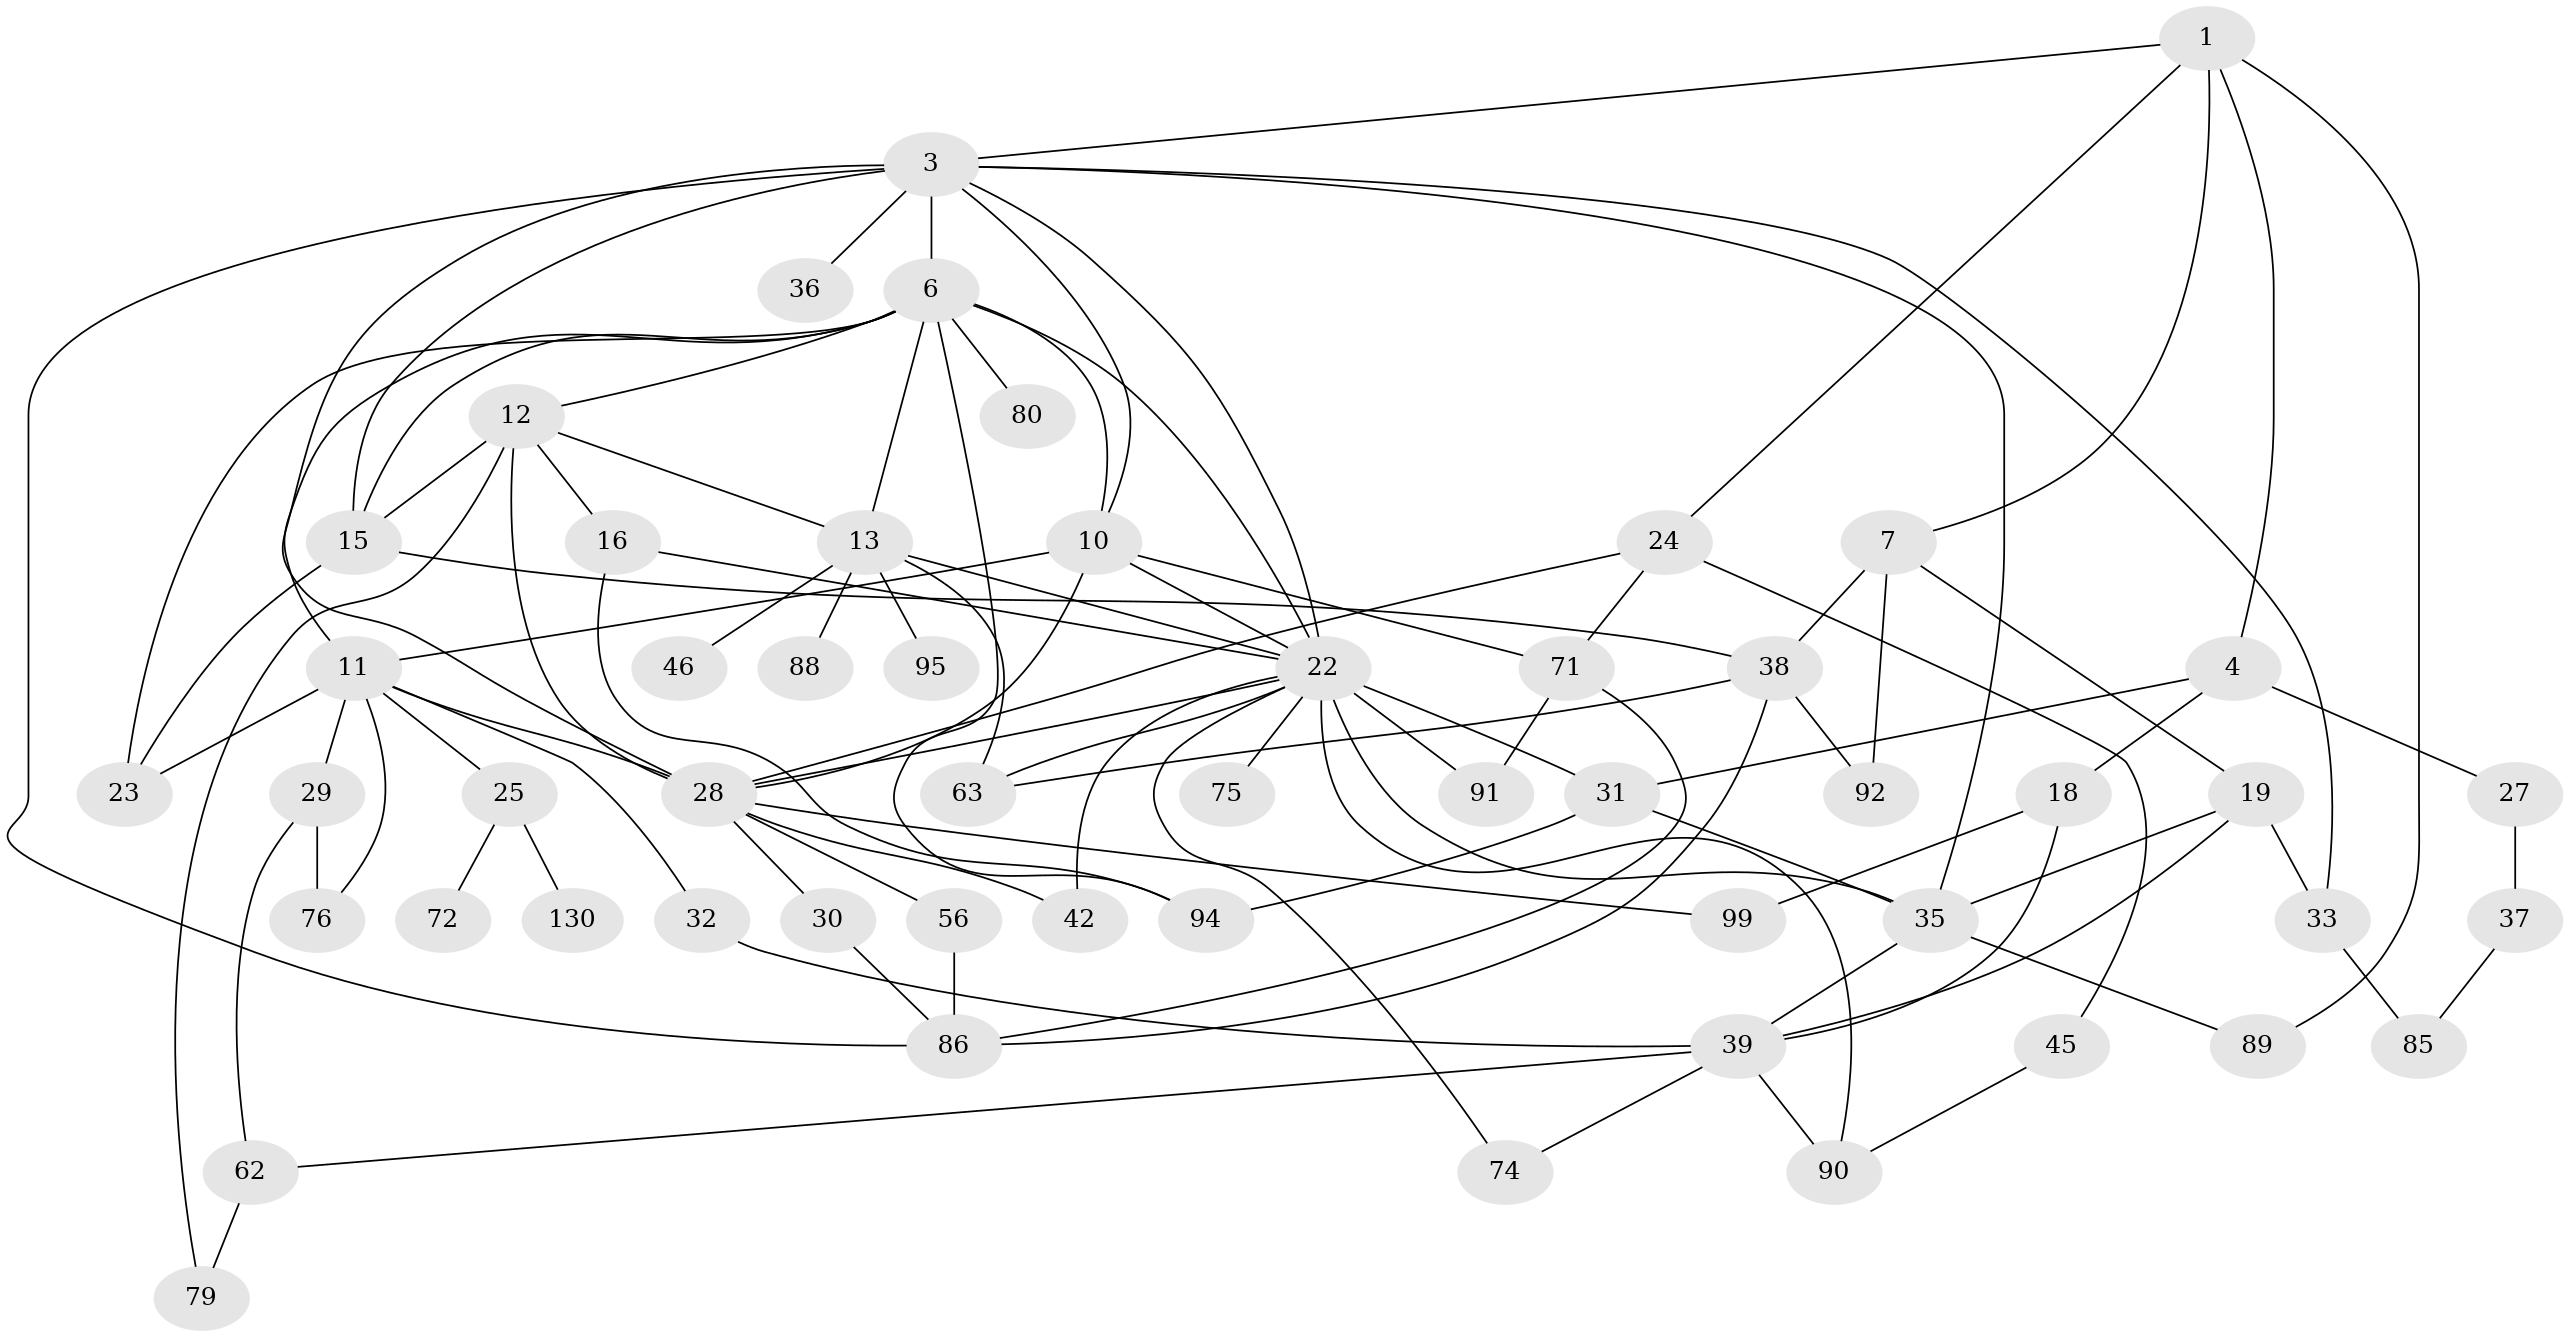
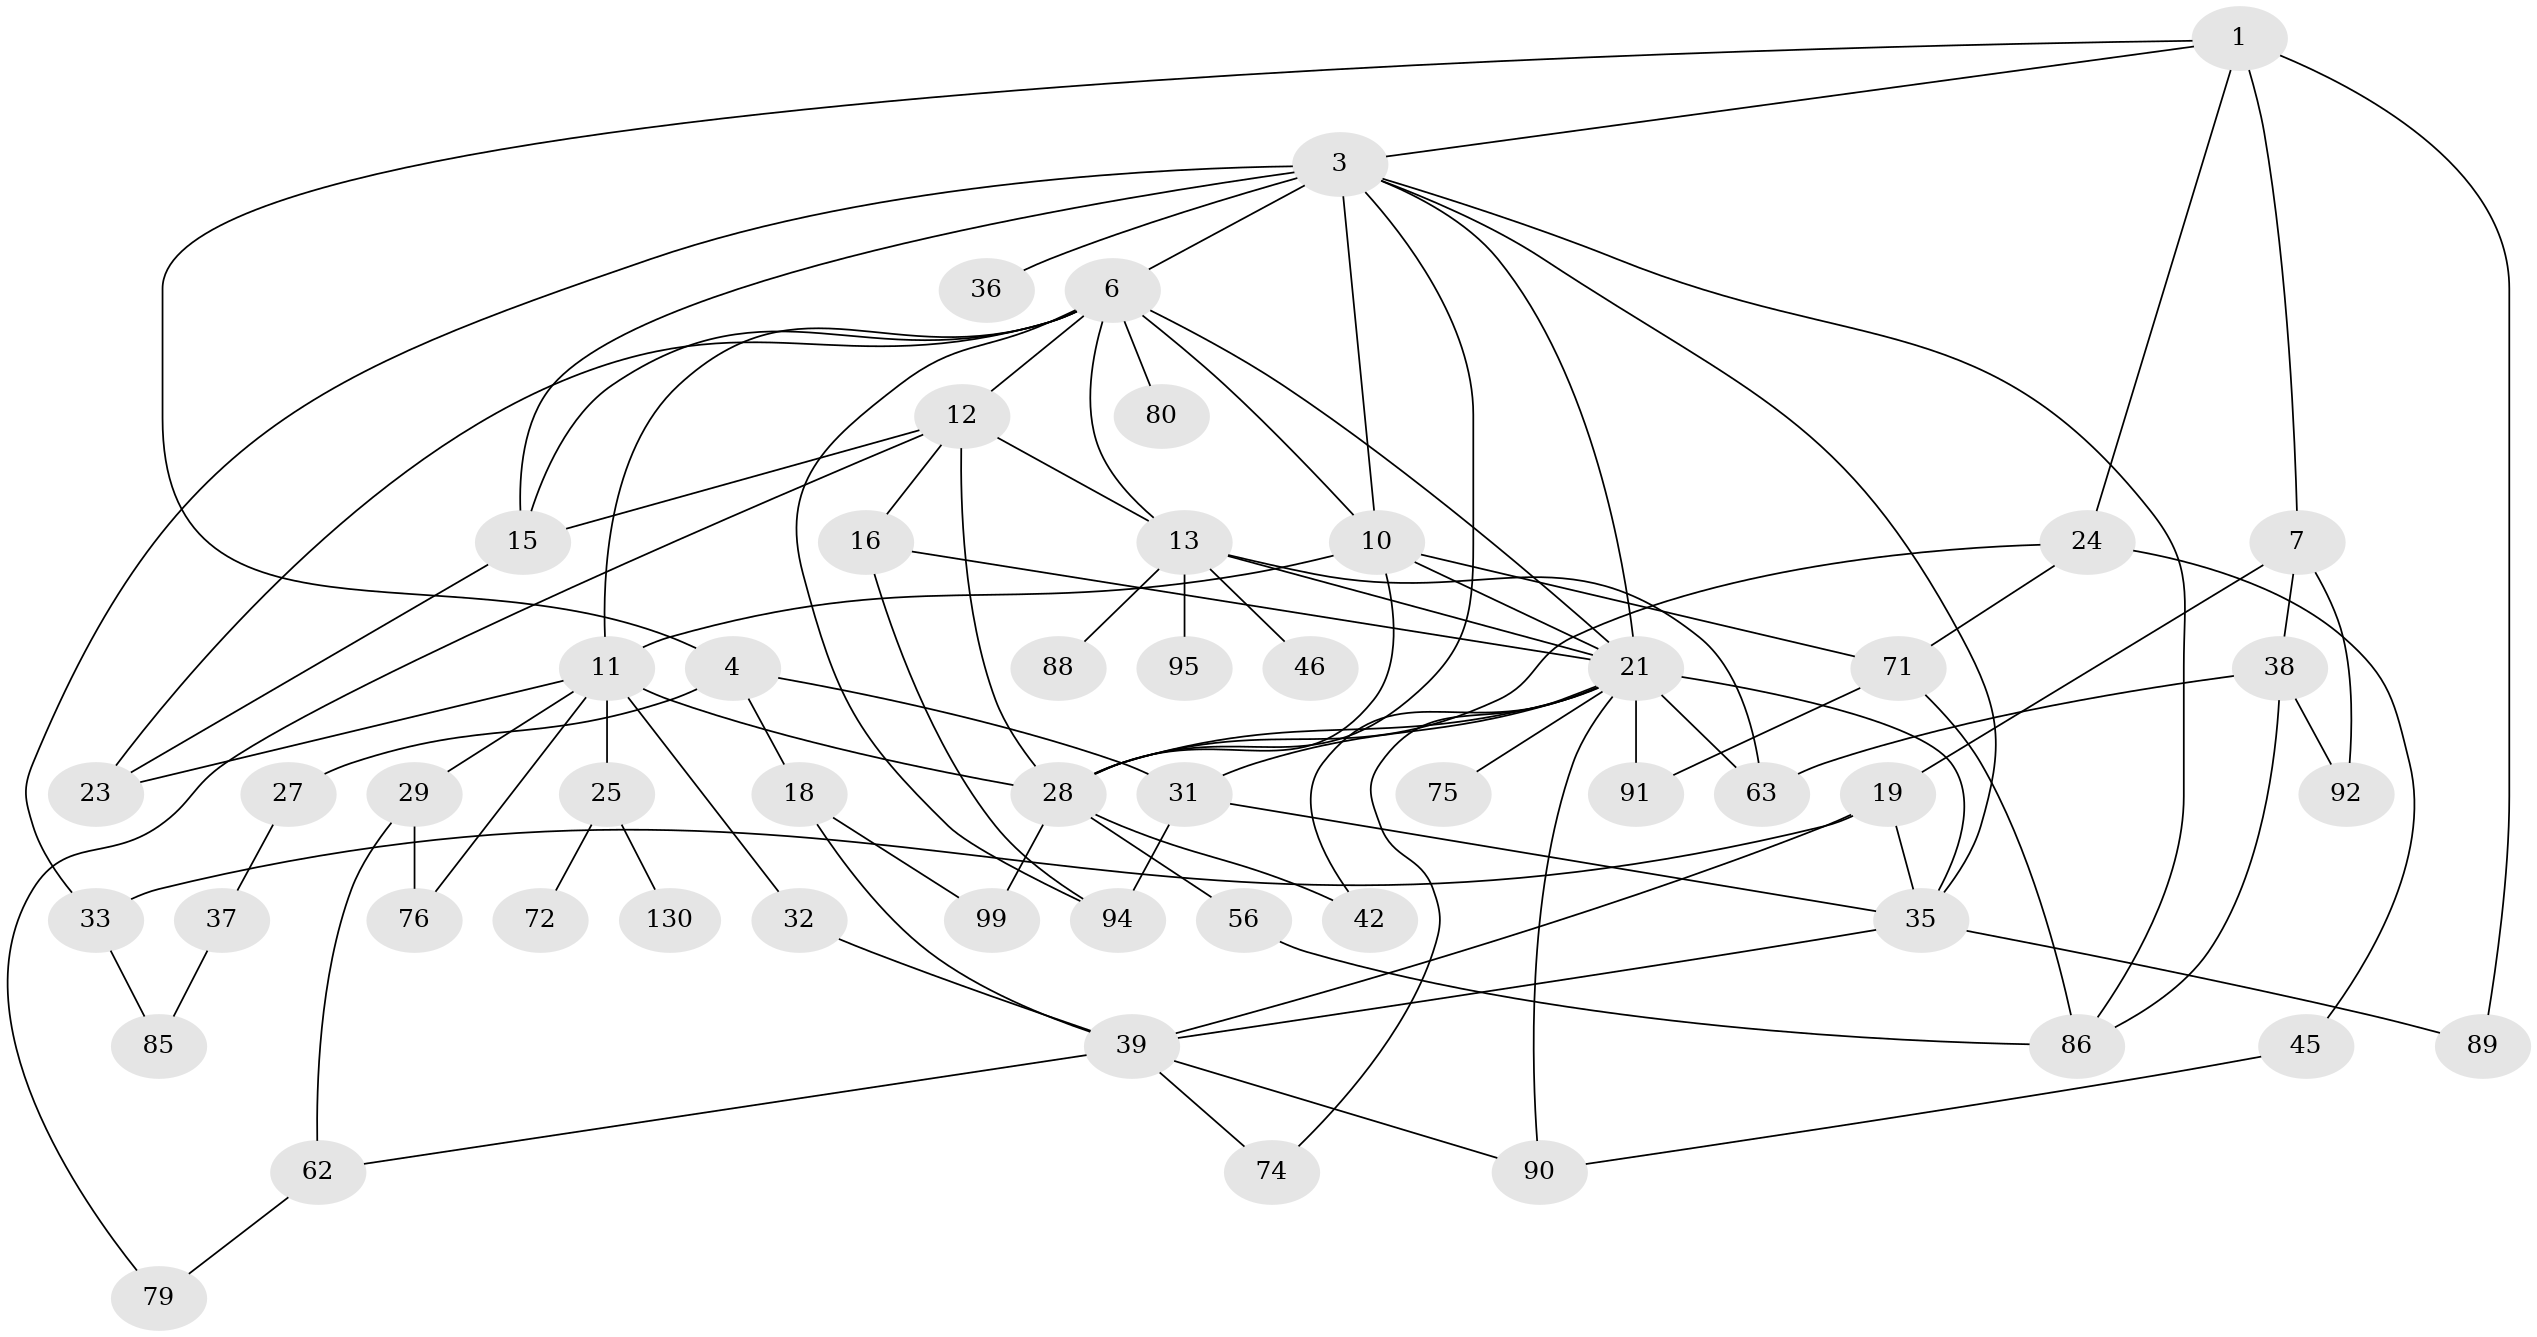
  graph {
    node [color=gray90 style=filled]
    1 [super="+2"]
    3 [super="+17+5"]
    4
    7
    24 [super="+47"]
    89
    6 [super="+8+34"]
    10 [super="+66+48"]
    15 [super="+20+57"]
-   22 [super="+69+40"]
+   22 [super="+69+40" label=21]
    28 [super="+58+41+52+102"]
    33 [super="+97"]
    35 [super="+68"]
    36 [super="+81"]
    86 [super="+93"]
    18
    27
    31 [super="+87"]
    19
    38 [super="+67"]
    92
    39 [super="+105+82+83+43+55"]
    71 [super="+78"]
    45 [super="+51+53"]
-   30 [super="+103"]
    11 [super="+21+44"]
    12 [super="+54+49"]
    13 [super="+14"]
    23 [super="+73+26"]
    80
    94
    63 [super="+64"]
    42
    74
    75
    90
    91
    99
    56
    85
    37
    25
    29
    32
    76
    16
    79
    46
    88
    95
    72
    n52 [label=130]
    62
    1 -- 3
    1 -- 4
    1 -- 7
    1 -- 24
    1 -- 89
    3 -- 6 [weight=2]
    3 -- 10
    3 -- 15
    3 -- 22
    3 -- 28
    3 -- 33
    3 -- 35
    3 -- 36
    3 -- 86
    4 -- 18
    4 -- 27
    4 -- 31
    7 -- 19
    7 -- 38
    7 -- 92
    24 -- 28
    24 -- 71
    24 -- 45
    6 -- 10
    6 -- 15
    6 -- 22
    6 -- 11
    6 -- 12
    6 -- 13
    6 -- 23 [weight=2]
    6 -- 80 [weight=2]
    6 -- 94
    10 -- 22
    10 -- 28 [weight=2]
    10 -- 71
    10 -- 11
-   15 -- 38
    15 -- 23
    22 -- 28
    22 -- 35
    22 -- 31
    22 -- 63
    22 -- 42
    22 -- 74
    22 -- 75
    22 -- 90
    22 -- 91
-   28 -- 30
    28 -- 42
    28 -- 99
    28 -- 56
    33 -- 85
    35 -- 89
    35 -- 39
    18 -- 39 [weight=2]
    18 -- 99
    27 -- 37
    31 -- 35
    31 -- 94
    19 -- 33
    19 -- 35
    19 -- 39
    38 -- 86
    38 -- 92
    38 -- 63
    39 -- 74
    39 -- 90
    39 -- 62
    71 -- 86
    71 -- 91
    45 -- 90
-   30 -- 86
    11 -- 28
    11 -- 23
    11 -- 25
    11 -- 29
    11 -- 32
    11 -- 76
    12 -- 15
    12 -- 28 [weight=2]
    12 -- 13
    12 -- 16
    12 -- 79
    13 -- 22
    13 -- 63
    13 -- 46
    13 -- 88
    13 -- 95
    56 -- 86
    37 -- 85
    25 -- 72
    25 -- n52
    29 -- 76
    29 -- 62
    32 -- 39
    16 -- 22
    16 -- 94
    62 -- 79
  }
